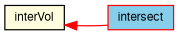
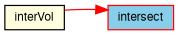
  digraph {
    rankdir=LR
    node [fontname=FreeSans fontsize=10 shape=record style=filled]
    n1 [color=black fillcolor=lightyellow fontcolor=black height=0.2 label=interVol width=0.4]
    n2 [color=red height=0.2 label=intersect width=0.4 fillcolor=skyblue]
-   n1 -> n2 [color=red dir=back fontname=FreeSans fontsize=10 labelfontname=FreeSans labelfontsize=10 style=solid]
+   n2 -> n1 [color=red dir=back fontname=FreeSans fontsize=10 labelfontname=FreeSans labelfontsize=10 style=solid]
  }
